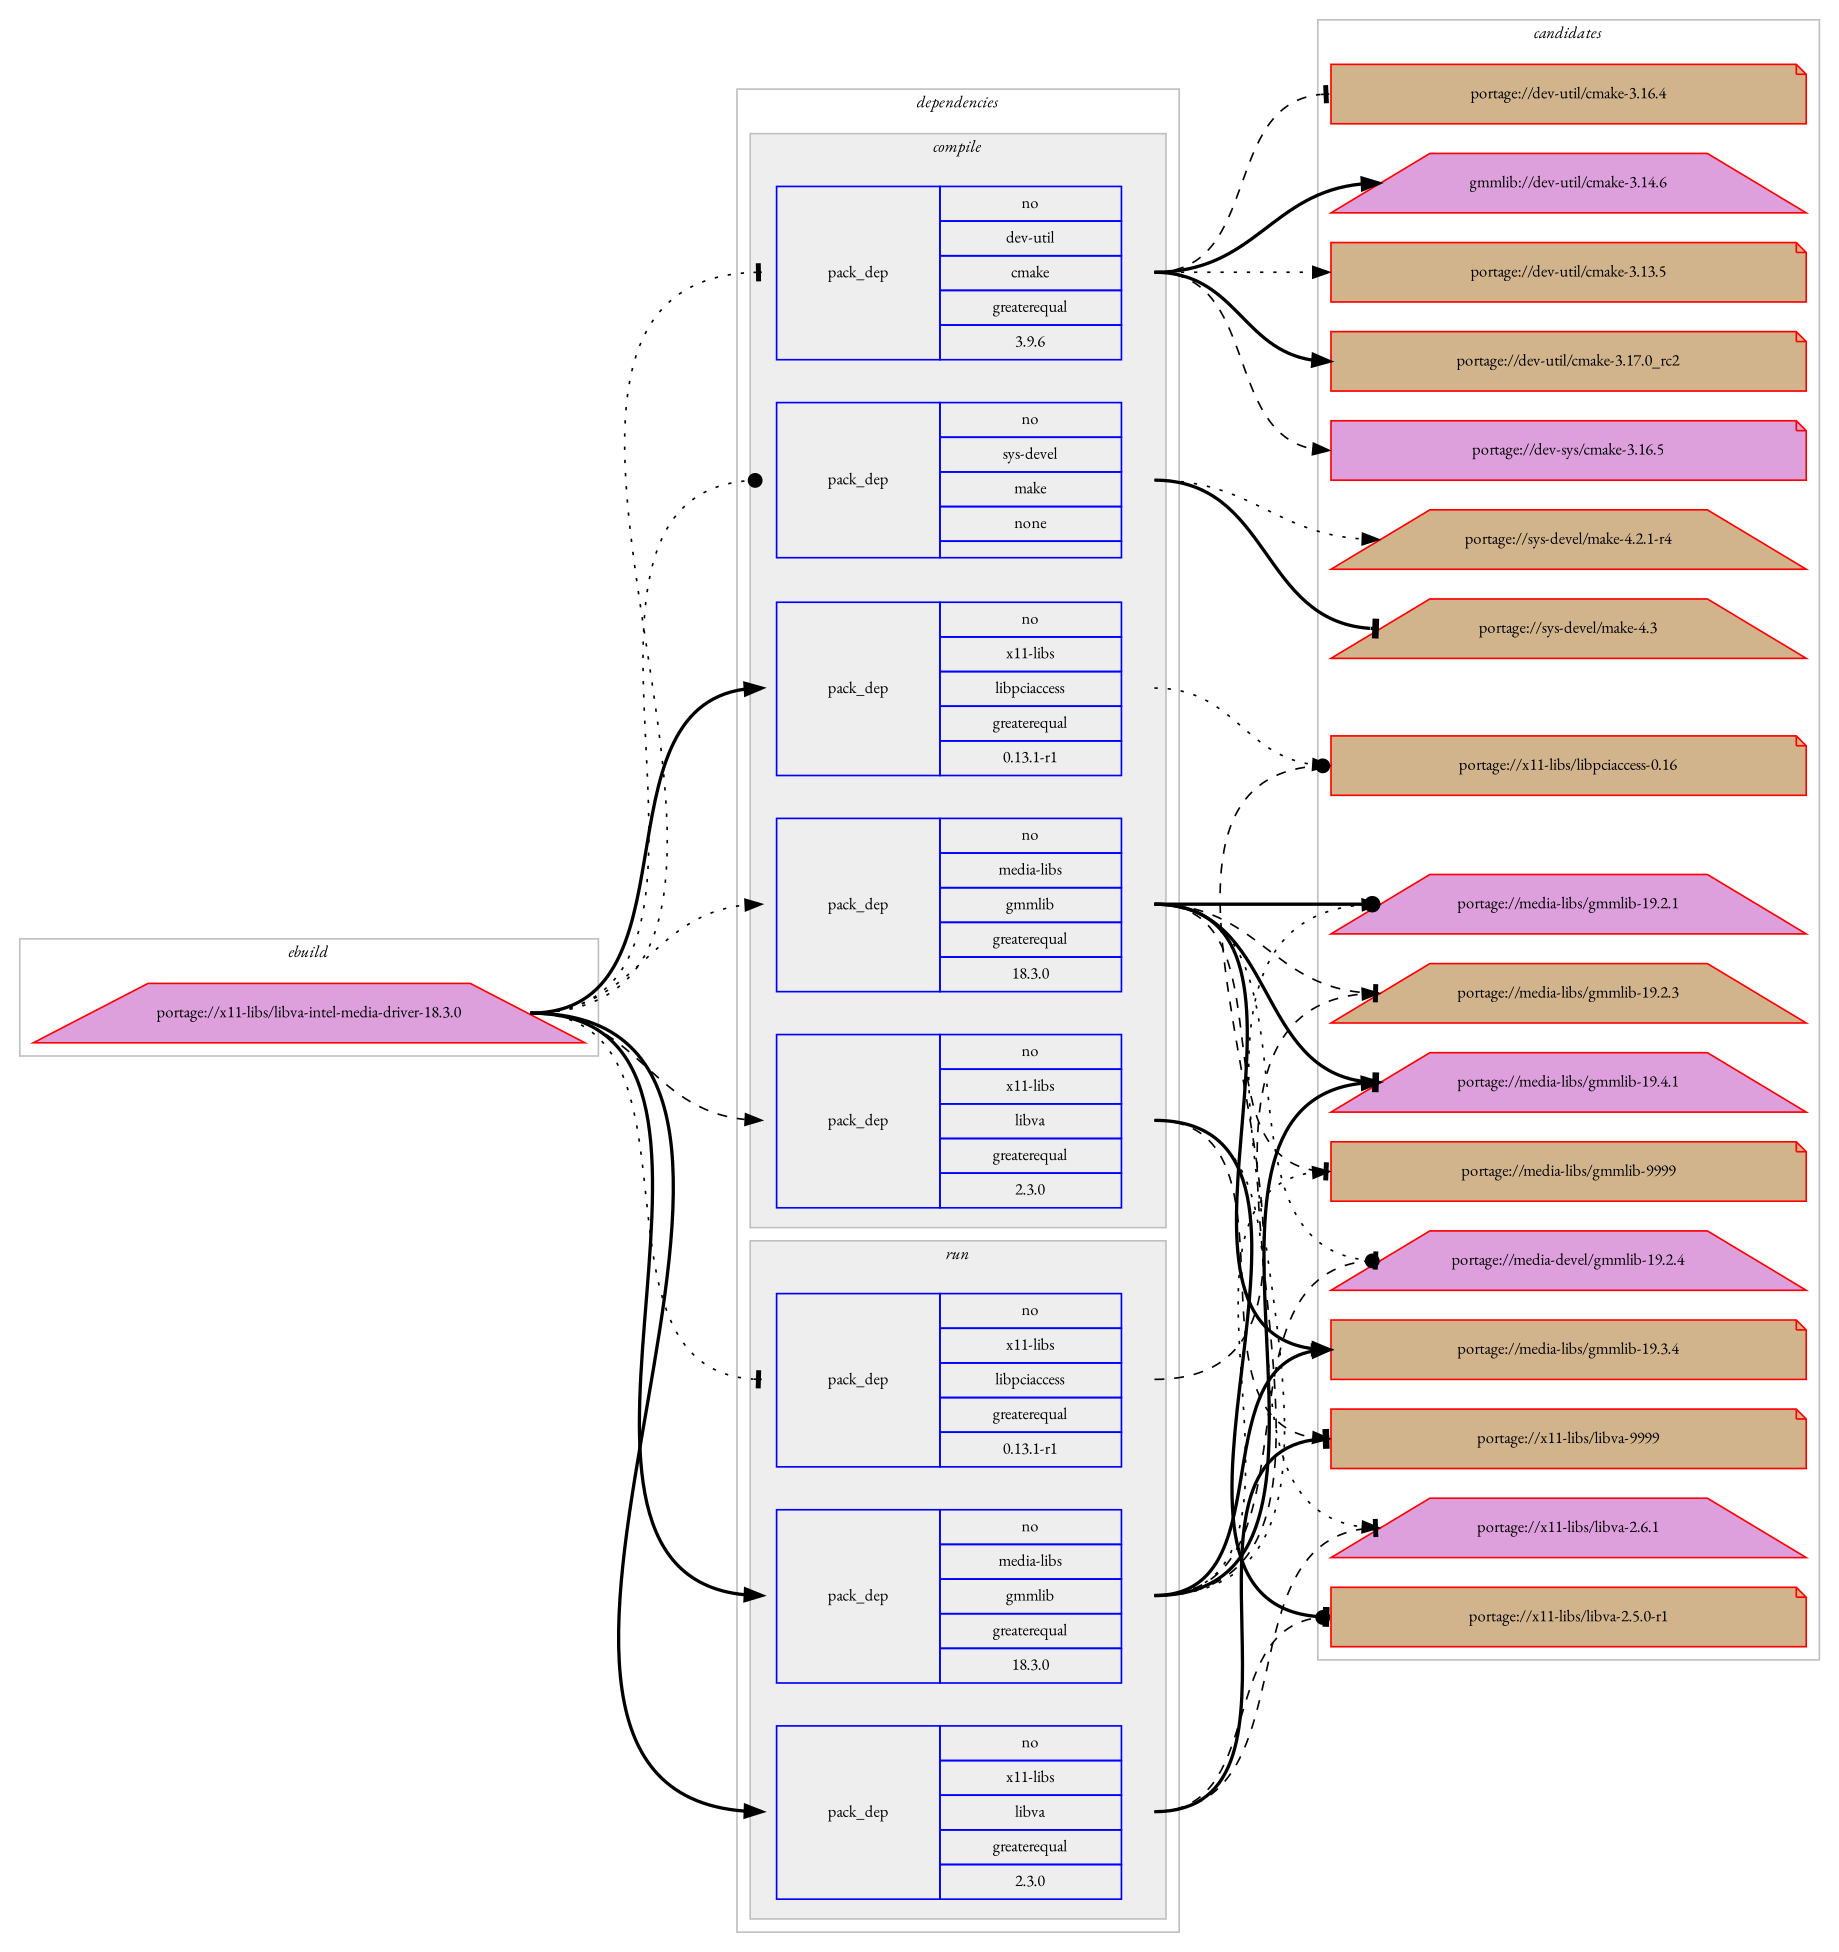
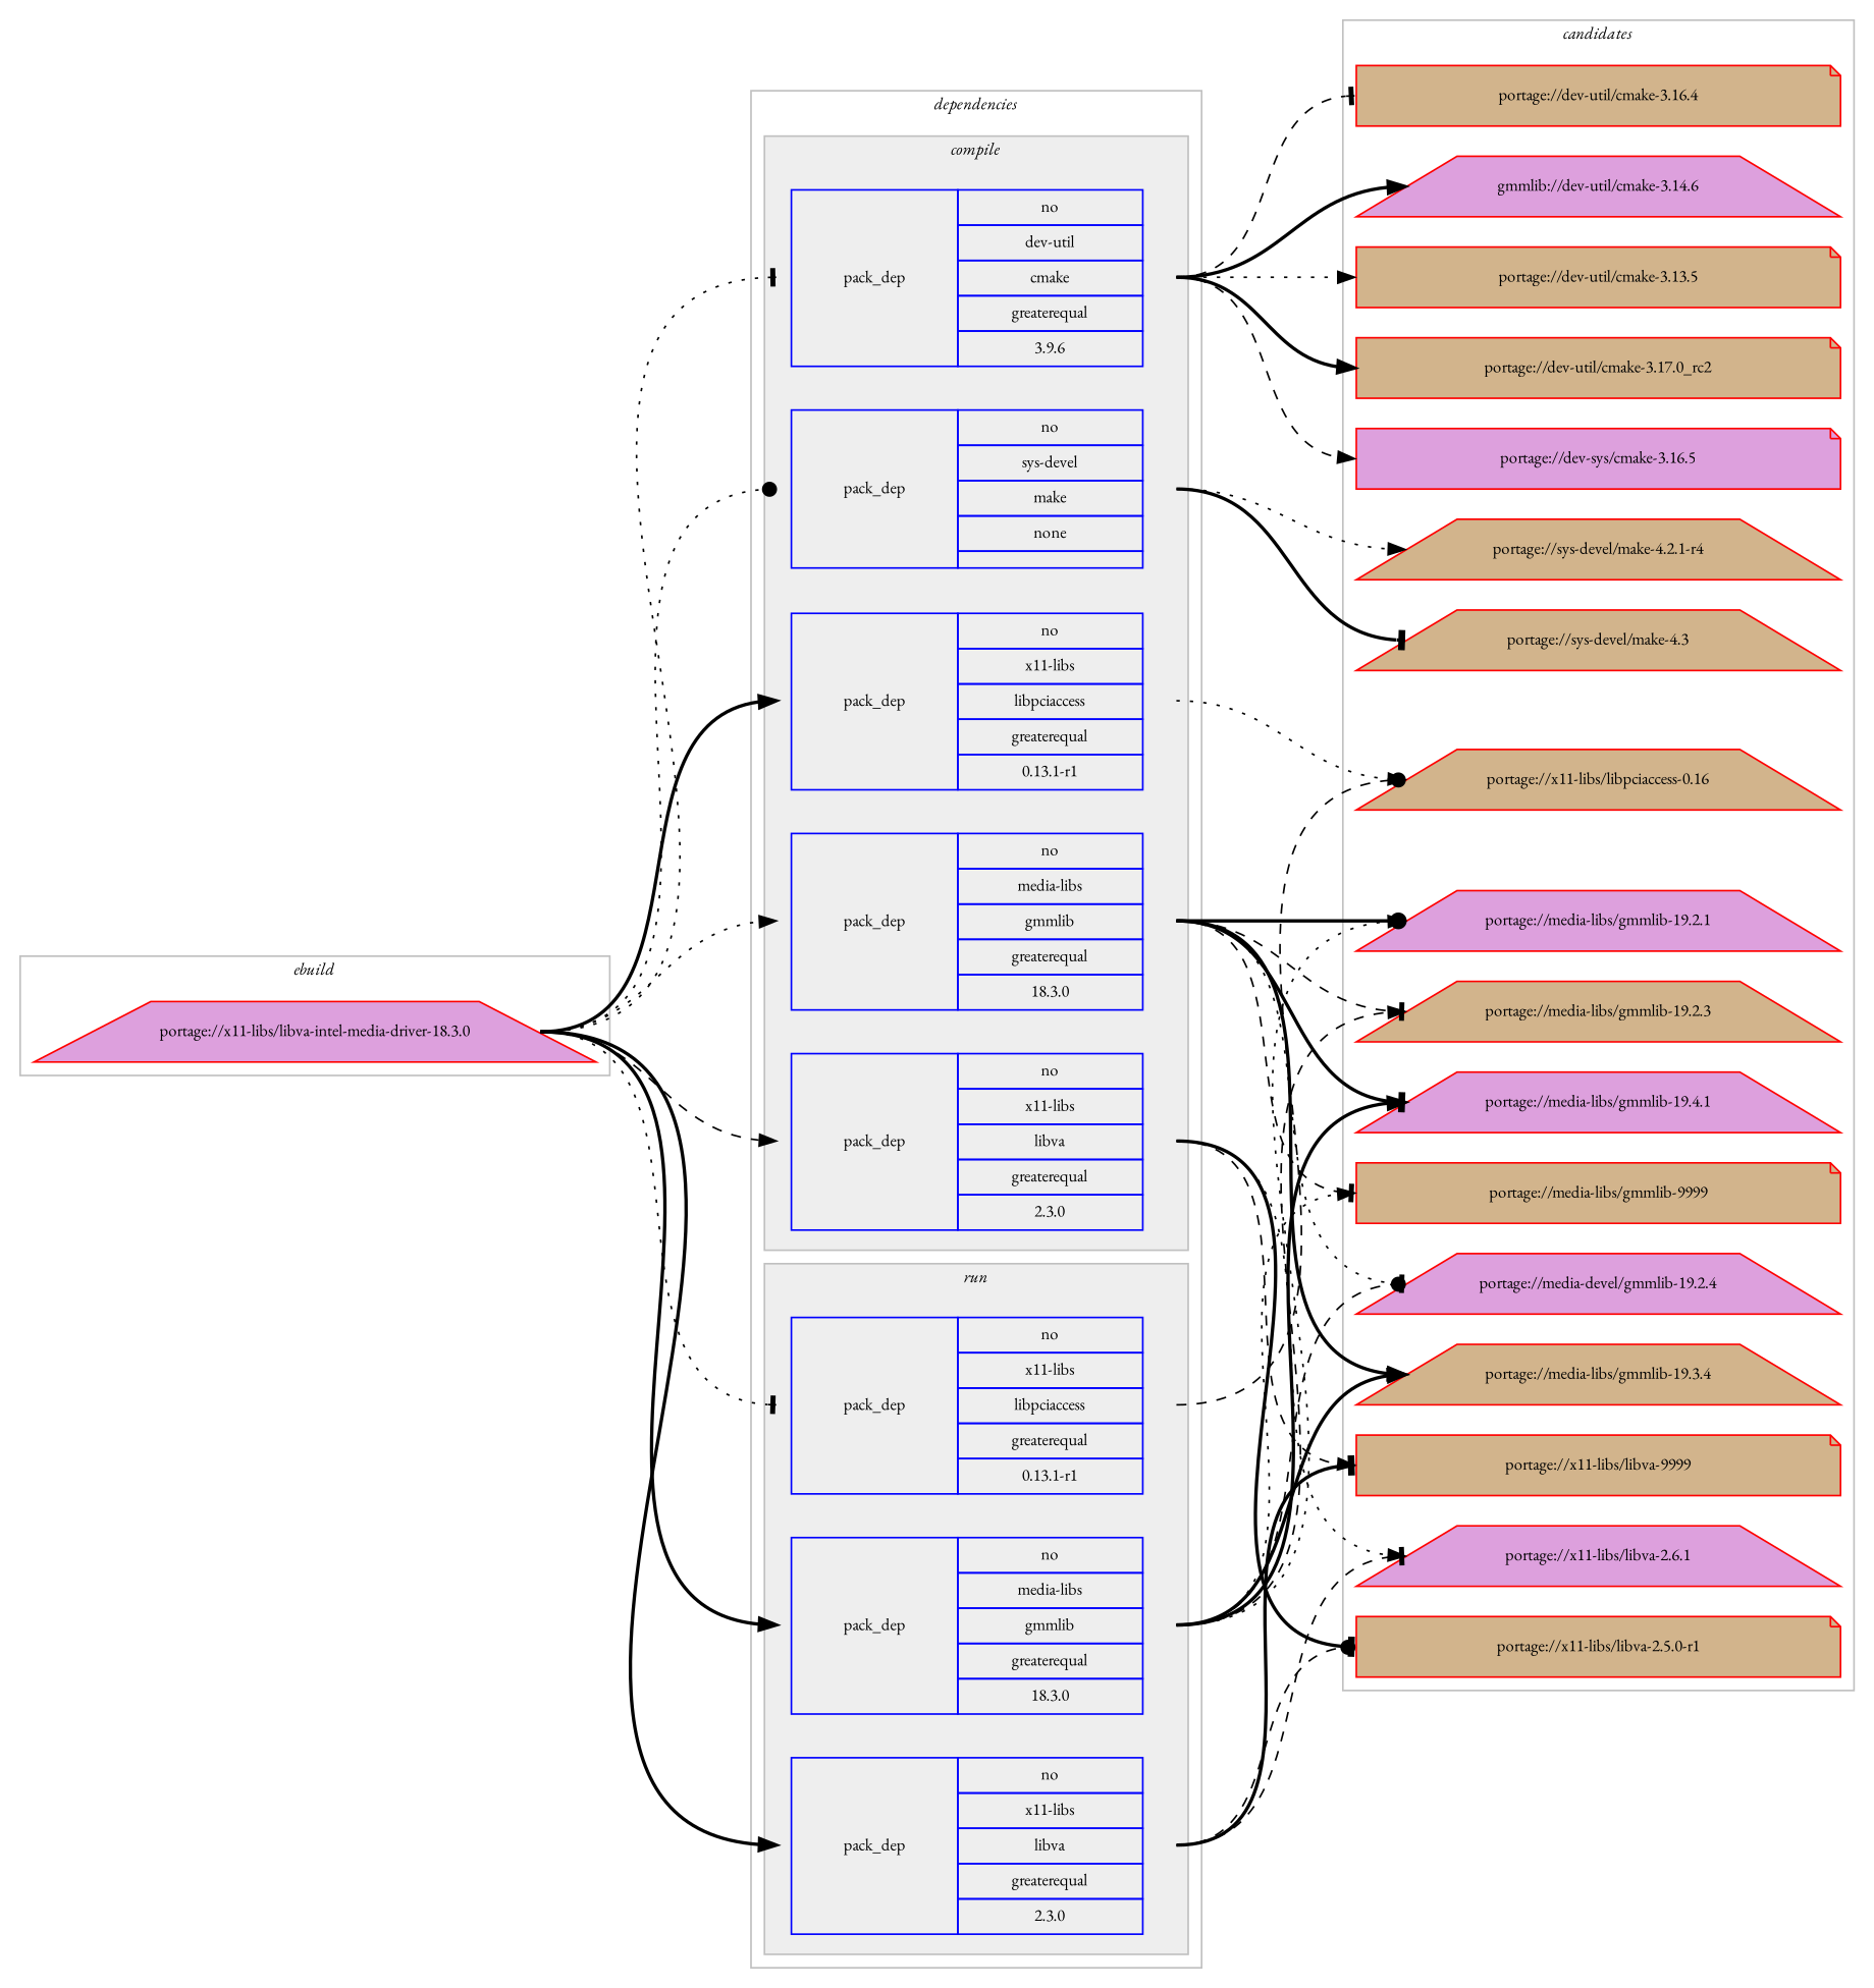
  digraph {
    compound=true
    concentrate=true
    fontname="EB Garamond"
    fontsize=10
    newrank=true
    rankdir=LR
    ranksep=1.5
    node [color=red fillcolor=tan fontname="EB Garamond" fontsize=10 shape=trapezium style=filled]
    edge [arrowhead=normal fontname="EB Garamond" headport=w style=bold tailport=e weight=100]
    n1 [fillcolor=plum label="portage://x11-libs/libva-intel-media-driver-18.3.0" width=4]
    n2 [color=blue label=<<TABLE BORDER="0" CELLBORDER="1" CELLSPACING="0" CELLPADDING="4" WIDTH="220"><TR><TD ROWSPAN="6" CELLPADDING="30">pack_dep</TD></TR><TR><TD WIDTH="110">no</TD></TR><TR><TD>dev-util</TD></TR><TR><TD>cmake</TD></TR><TR><TD>greaterequal</TD></TR><TR><TD>3.9.6</TD></TR></TABLE>> shape=none fillcolor="" style=""]
    n3 [color=blue label=<<TABLE BORDER="0" CELLBORDER="1" CELLSPACING="0" CELLPADDING="4" WIDTH="220"><TR><TD ROWSPAN="6" CELLPADDING="30">pack_dep</TD></TR><TR><TD WIDTH="110">no</TD></TR><TR><TD>media-libs</TD></TR><TR><TD>gmmlib</TD></TR><TR><TD>greaterequal</TD></TR><TR><TD>18.3.0</TD></TR></TABLE>> shape=none fillcolor="" style=""]
    n4 [color=blue label=<<TABLE BORDER="0" CELLBORDER="1" CELLSPACING="0" CELLPADDING="4" WIDTH="220"><TR><TD ROWSPAN="6" CELLPADDING="30">pack_dep</TD></TR><TR><TD WIDTH="110">no</TD></TR><TR><TD>sys-devel</TD></TR><TR><TD>make</TD></TR><TR><TD>none</TD></TR><TR><TD></TD></TR></TABLE>> shape=none fillcolor="" style=""]
    n5 [color=blue label=<<TABLE BORDER="0" CELLBORDER="1" CELLSPACING="0" CELLPADDING="4" WIDTH="220"><TR><TD ROWSPAN="6" CELLPADDING="30">pack_dep</TD></TR><TR><TD WIDTH="110">no</TD></TR><TR><TD>x11-libs</TD></TR><TR><TD>libpciaccess</TD></TR><TR><TD>greaterequal</TD></TR><TR><TD>0.13.1-r1</TD></TR></TABLE>> shape=none fillcolor="" style=""]
    n6 [color=blue label=<<TABLE BORDER="0" CELLBORDER="1" CELLSPACING="0" CELLPADDING="4" WIDTH="220"><TR><TD ROWSPAN="6" CELLPADDING="30">pack_dep</TD></TR><TR><TD WIDTH="110">no</TD></TR><TR><TD>x11-libs</TD></TR><TR><TD>libva</TD></TR><TR><TD>greaterequal</TD></TR><TR><TD>2.3.0</TD></TR></TABLE>> shape=none fillcolor="" style=""]
    n7 [color=blue label=<<TABLE BORDER="0" CELLBORDER="1" CELLSPACING="0" CELLPADDING="4" WIDTH="220"><TR><TD ROWSPAN="6" CELLPADDING="30">pack_dep</TD></TR><TR><TD WIDTH="110">no</TD></TR><TR><TD>media-libs</TD></TR><TR><TD>gmmlib</TD></TR><TR><TD>greaterequal</TD></TR><TR><TD>18.3.0</TD></TR></TABLE>> shape=none fillcolor="" style=""]
    n8 [color=blue label=<<TABLE BORDER="0" CELLBORDER="1" CELLSPACING="0" CELLPADDING="4" WIDTH="220"><TR><TD ROWSPAN="6" CELLPADDING="30">pack_dep</TD></TR><TR><TD WIDTH="110">no</TD></TR><TR><TD>x11-libs</TD></TR><TR><TD>libpciaccess</TD></TR><TR><TD>greaterequal</TD></TR><TR><TD>0.13.1-r1</TD></TR></TABLE>> shape=none fillcolor="" style=""]
    n9 [color=blue label=<<TABLE BORDER="0" CELLBORDER="1" CELLSPACING="0" CELLPADDING="4" WIDTH="220"><TR><TD ROWSPAN="6" CELLPADDING="30">pack_dep</TD></TR><TR><TD WIDTH="110">no</TD></TR><TR><TD>x11-libs</TD></TR><TR><TD>libva</TD></TR><TR><TD>greaterequal</TD></TR><TR><TD>2.3.0</TD></TR></TABLE>> shape=none fillcolor="" style=""]
    n10 [label="portage://dev-util/cmake-3.17.0_rc2" shape=note width=4]
    n11 [fillcolor=plum label="portage://dev-sys/cmake-3.16.5" shape=note width=4]
    n12 [label="portage://dev-util/cmake-3.16.4" shape=note width=4]
    n13 [fillcolor=plum label="gmmlib://dev-util/cmake-3.14.6" width=4]
    n14 [label="portage://dev-util/cmake-3.13.5" shape=note width=4]
    n15 [label="portage://media-libs/gmmlib-9999" shape=note width=4]
    n16 [fillcolor=plum label="portage://media-libs/gmmlib-19.4.1" width=4]
-   n17 [label="portage://media-libs/gmmlib-19.3.4" shape=note width=4]
+   n17 [label="portage://media-libs/gmmlib-19.3.4" width=4]
    n18 [fillcolor=plum label="portage://media-devel/gmmlib-19.2.4" width=4]
    n19 [label="portage://media-libs/gmmlib-19.2.3" width=4]
    n20 [fillcolor=plum label="portage://media-libs/gmmlib-19.2.1" width=4]
    n21 [label="portage://sys-devel/make-4.3" width=4]
    n22 [label="portage://sys-devel/make-4.2.1-r4" width=4]
-   n23 [label="portage://x11-libs/libpciaccess-0.16" shape=note width=4]
+   n23 [label="portage://x11-libs/libpciaccess-0.16" width=4]
    n24 [label="portage://x11-libs/libva-9999" shape=note width=4]
    n25 [fillcolor=plum label="portage://x11-libs/libva-2.6.1" width=4]
    n26 [label="portage://x11-libs/libva-2.5.0-r1" shape=note width=4]
    subgraph cluster_1 {
      color=gray
      label=<<i>dependencies</i>>
      subgraph cluster_2 {
        color=gray
        fillcolor="#eeeeee"
        label=<<i>compile</i>>
        style=filled
        subgraph sub_3 {
          color=gray
          fillcolor="#eeeeee"
          label=<<i>compile</i>>
          style=filled
          n2
        }
        subgraph sub_4 {
          color=gray
          fillcolor="#eeeeee"
          label=<<i>compile</i>>
          style=filled
          n3
        }
        subgraph sub_5 {
          color=gray
          fillcolor="#eeeeee"
          label=<<i>compile</i>>
          style=filled
          n4
        }
        subgraph sub_6 {
          color=gray
          fillcolor="#eeeeee"
          label=<<i>compile</i>>
          style=filled
          n5
        }
        subgraph sub_7 {
          color=gray
          fillcolor="#eeeeee"
          label=<<i>compile</i>>
          style=filled
          n6
        }
      }
      subgraph cluster_8 {
        color=gray
        fillcolor="#eeeeee"
        label=<<i>compile and run</i>>
        style=filled
      }
      subgraph cluster_9 {
        color=gray
        fillcolor="#eeeeee"
        label=<<i>run</i>>
        style=filled
        subgraph sub_10 {
          color=gray
          fillcolor="#eeeeee"
          label=<<i>run</i>>
          style=filled
          n7
        }
        subgraph sub_11 {
          color=gray
          fillcolor="#eeeeee"
          label=<<i>run</i>>
          style=filled
          n8
        }
        subgraph sub_12 {
          color=gray
          fillcolor="#eeeeee"
          label=<<i>run</i>>
          style=filled
          n9
        }
      }
    }
    subgraph cluster_13 {
      color=gray
      label=<<i>ebuild</i>>
      rank=same
      n1
    }
    subgraph cluster_14 {
      color=gray
      label=<<i>candidates</i>>
      rank=same
      subgraph sub_15 {
        color=black
        label=<<i>candidates</i>>
        nodesep=1
        rank=same
        n10
        n11
        n12
        n13
        n14
      }
      subgraph sub_16 {
        color=black
        label=<<i>candidates</i>>
        nodesep=1
        rank=same
        n15
        n16
        n17
        n18
        n19
        n20
      }
      subgraph sub_17 {
        color=black
        label=<<i>candidates</i>>
        nodesep=1
        rank=same
        n21
        n22
      }
      subgraph sub_18 {
        color=black
        label=<<i>candidates</i>>
        nodesep=1
        rank=same
        n23
      }
      subgraph sub_19 {
        color=black
        label=<<i>candidates</i>>
        nodesep=1
        rank=same
        n24
        n25
        n26
      }
      subgraph sub_20 {
        color=black
        label=<<i>candidates</i>>
        nodesep=1
        rank=same
        n15
        n16
        n17
        n18
        n19
        n20
      }
      subgraph sub_21 {
        color=black
        label=<<i>candidates</i>>
        nodesep=1
        rank=same
        n23
      }
      subgraph sub_22 {
        color=black
        label=<<i>candidates</i>>
        nodesep=1
        rank=same
        n24
        n25
        n26
      }
    }
    n1 -> n2 [arrowhead=tee style=dotted weight=20]
    n1 -> n3 [style=dotted weight=20]
    n1 -> n4 [arrowhead=dot style=dotted weight=20]
    n1 -> n5 [weight=20]
    n1 -> n6 [style=dashed weight=20]
    n1 -> n7 [weight=20]
    n1 -> n8 [arrowhead=tee style=dotted weight=20]
    n1 -> n9 [weight=20]
    n2 -> n10
    n2 -> n11 [style=dashed]
    n2 -> n12 [arrowhead=tee style=dashed]
    n2 -> n13
    n2 -> n14 [style=dotted]
    n3 -> n15 [arrowhead=tee style=dashed]
    n3 -> n16 [arrowhead=tee]
    n3 -> n17
    n3 -> n18 [arrowhead=tee style=dotted]
    n3 -> n19 [arrowhead=tee style=dashed]
    n3 -> n20 [arrowhead=dot]
    n4 -> n21 [arrowhead=tee]
    n4 -> n22 [style=dotted]
    n5 -> n23 [style=dotted]
    n6 -> n24 [style=dashed]
    n6 -> n25 [style=dotted]
    n6 -> n26 [arrowhead=tee]
    n7 -> n15 [style=dotted]
    n7 -> n16
    n7 -> n17
    n7 -> n18 [arrowhead=dot style=dashed]
    n7 -> n19 [style=dashed]
    n7 -> n20 [style=dotted]
    n8 -> n23 [arrowhead=dot style=dashed]
    n9 -> n24 [arrowhead=tee]
    n9 -> n25 [arrowhead=tee style=dashed]
    n9 -> n26 [arrowhead=dot style=dashed]
  }
